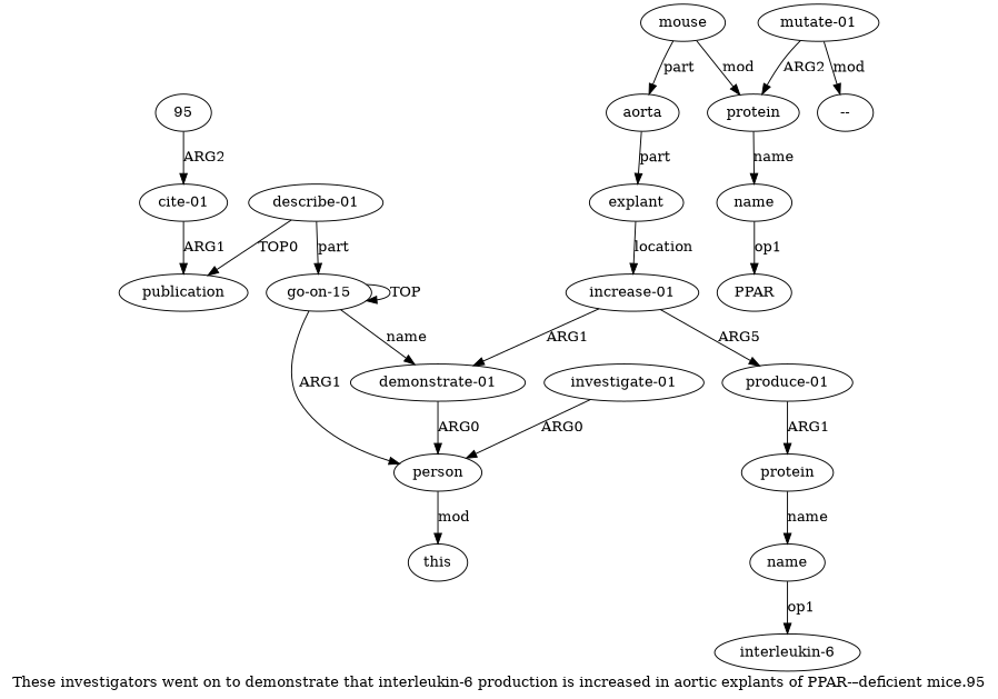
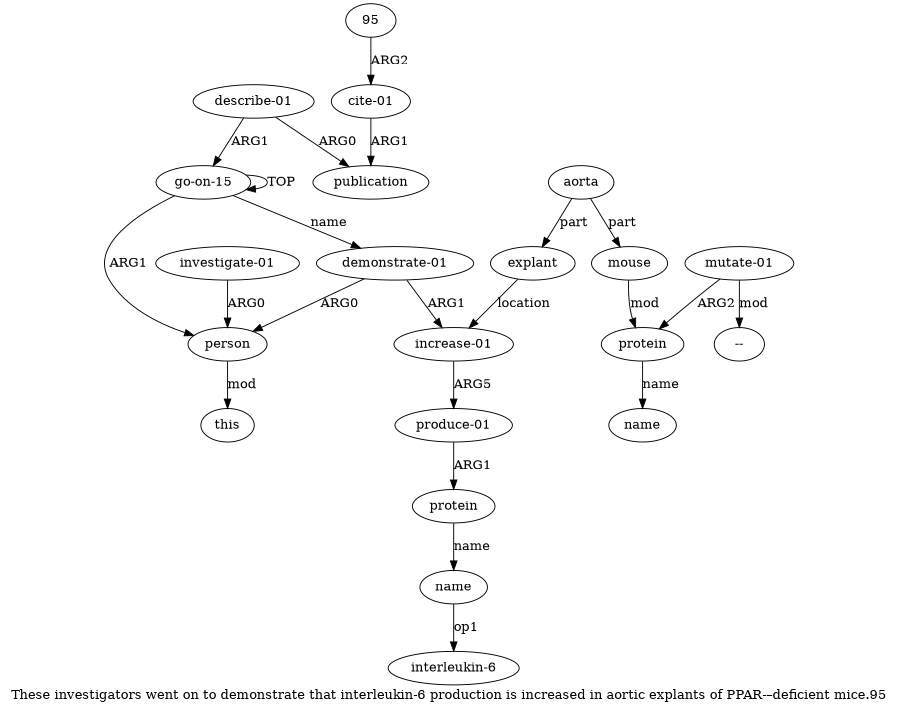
  digraph {
    label="These investigators went on to demonstrate that interleukin-6 production is increased in aortic explants of PPAR-–deficient mice.95"
    node [color=black gold_ind=-1 gold_label=protein test_ind=-1 test_label=protein]
    edge [color=black gold_label=ARG1 test_label=ARG1]
    n1 [gold_label=95 label=95 test_label=95]
    n2 [gold_ind=17 gold_label="cite-01" label="cite-01" test_ind=17 test_label="cite-01"]
-   n3 [gold_label=PPAR label=PPAR test_label=PPAR]
    n4 [gold_label="--" label="--" test_label="--"]
    n5 [gold_ind=15 gold_label="describe-01" label="describe-01" test_ind=15 test_label="describe-01"]
    n6 [gold_ind=16 gold_label=publication label=publication test_ind=16 test_label=publication]
    n7 [gold_ind=0 gold_label="go-on-15" label="go-on-15" test_ind=0 test_label="go-on-15"]
    n8 [gold_ind=1 gold_label=person label=person test_ind=1 test_label=person]
    n9 [gold_ind=4 gold_label="demonstrate-01" label="demonstrate-01" test_ind=4 test_label="demonstrate-01"]
    n10 [gold_ind=3 gold_label=this label=this test_ind=3 test_label=this]
    n11 [gold_ind=5 gold_label="increase-01" label="increase-01" test_ind=5 test_label="increase-01"]
    n12 [gold_ind=14 gold_label="mutate-01" label="mutate-01" test_ind=14 test_label="mutate-01"]
    n13 [gold_ind=12 label=protein test_ind=12]
    n14 [gold_ind=13 gold_label=name label=name test_ind=13 test_label=name]
    n15 [gold_ind=11 gold_label=mouse label=mouse test_ind=11 test_label=mouse]
    n16 [gold_ind=10 gold_label=aorta label=aorta test_ind=10 test_label=aorta]
    n17 [gold_ind=9 gold_label=explant label=explant test_ind=9 test_label=explant]
    n18 [gold_label="interleukin-6" label="interleukin-6" test_label="interleukin-6"]
    n19 [gold_ind=6 gold_label="produce-01" label="produce-01" test_ind=6 test_label="produce-01"]
    n20 [gold_ind=2 gold_label="investigate-01" label="investigate-01" test_ind=2 test_label="investigate-01"]
    n21 [gold_ind=7 label=protein test_ind=7]
    n22 [gold_ind=8 gold_label=name label=name test_ind=8 test_label=name]
    n1 -> n2 [gold_label=ARG2 label=ARG2 test_label=ARG2]
    n2 -> n6 [label=ARG1]
-   n5 -> n6 [gold_label=ARG0 label=TOP0 test_label=ARG0]
-   n5 -> n7 [label=part]
+   n5 -> n6 [gold_label=ARG0 label=ARG0 test_label=ARG0]
+   n5 -> n7 [label=ARG1]
    n7 -> n7 [gold_label=TOP label=TOP test_label=TOP]
    n7 -> n8 [label=ARG1]
    n7 -> n9 [gold_label=purpose label=name test_label=purpose]
    n8 -> n10 [gold_label=mod label=mod test_label=mod]
    n9 -> n8 [gold_label=ARG0 label=ARG0 test_label=ARG0]
-   n11 -> n9 [label=ARG1]
+   n9 -> n11 [label=ARG1]
    n11 -> n19 [label=ARG5]
    n12 -> n4 [gold_label=mod label=mod test_label=mod]
    n12 -> n13 [gold_label=ARG2 label=ARG2 test_label=ARG2]
    n13 -> n14 [gold_label=name label=name test_label=name]
-   n14 -> n3 [gold_label=op1 label=op1 test_label=op1]
    n15 -> n13 [gold_label=mod label=mod test_label=mod]
-   n15 -> n16 [gold_label=part label=part test_label=part]
+   n16 -> n15 [gold_label=part label=part test_label=part]
    n16 -> n17 [gold_label=part label=part test_label=part]
    n17 -> n11 [gold_label=location label=location test_label=location]
    n19 -> n21 [label=ARG1]
    n20 -> n8 [gold_label=ARG0 label=ARG0 test_label=ARG0]
    n21 -> n22 [gold_label=name label=name test_label=name]
    n22 -> n18 [gold_label=op1 label=op1 test_label=op1]
  }
